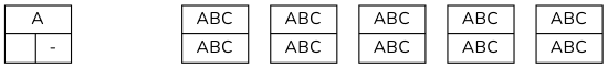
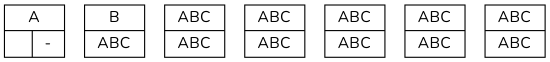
  digraph {
    fontname=Nunito
    node [shape=record fontname=Nunito]
    n1 [label="{A|{|-}}}"]
+   n2 [label="{B|ABC}"]
    n3 [label="{ABC|ABC}"]
    n4 [label="{ABC|ABC}"]
    n5 [label="{ABC|ABC}"]
    n6 [label="{ABC|ABC}"]
    n7 [label="{ABC|ABC}"]
  }
